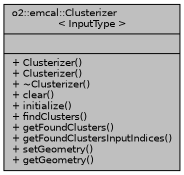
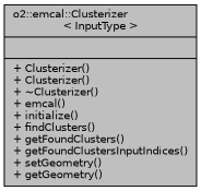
  digraph {
-   n1 [color=black fillcolor=grey75 fontcolor=black fontname=Helvetica fontsize=10 height=0.2 label="{o2::emcal::Clusterizer\l\< InputType \>\n||+ Clusterizer()\l+ Clusterizer()\l+ ~Clusterizer()\l+ clear()\l+ initialize()\l+ findClusters()\l+ getFoundClusters()\l+ getFoundClustersInputIndices()\l+ setGeometry()\l+ getGeometry()\l}" shape=record style=filled width=0.4]
+   n1 [color=black fillcolor=grey75 fontcolor=black fontname=Helvetica fontsize=10 height=0.2 label="{o2::emcal::Clusterizer\l\< InputType \>\n||+ Clusterizer()\l+ Clusterizer()\l+ ~Clusterizer()\l+ emcal()\l+ initialize()\l+ findClusters()\l+ getFoundClusters()\l+ getFoundClustersInputIndices()\l+ setGeometry()\l+ getGeometry()\l}" shape=record style=filled width=0.4]
  }
